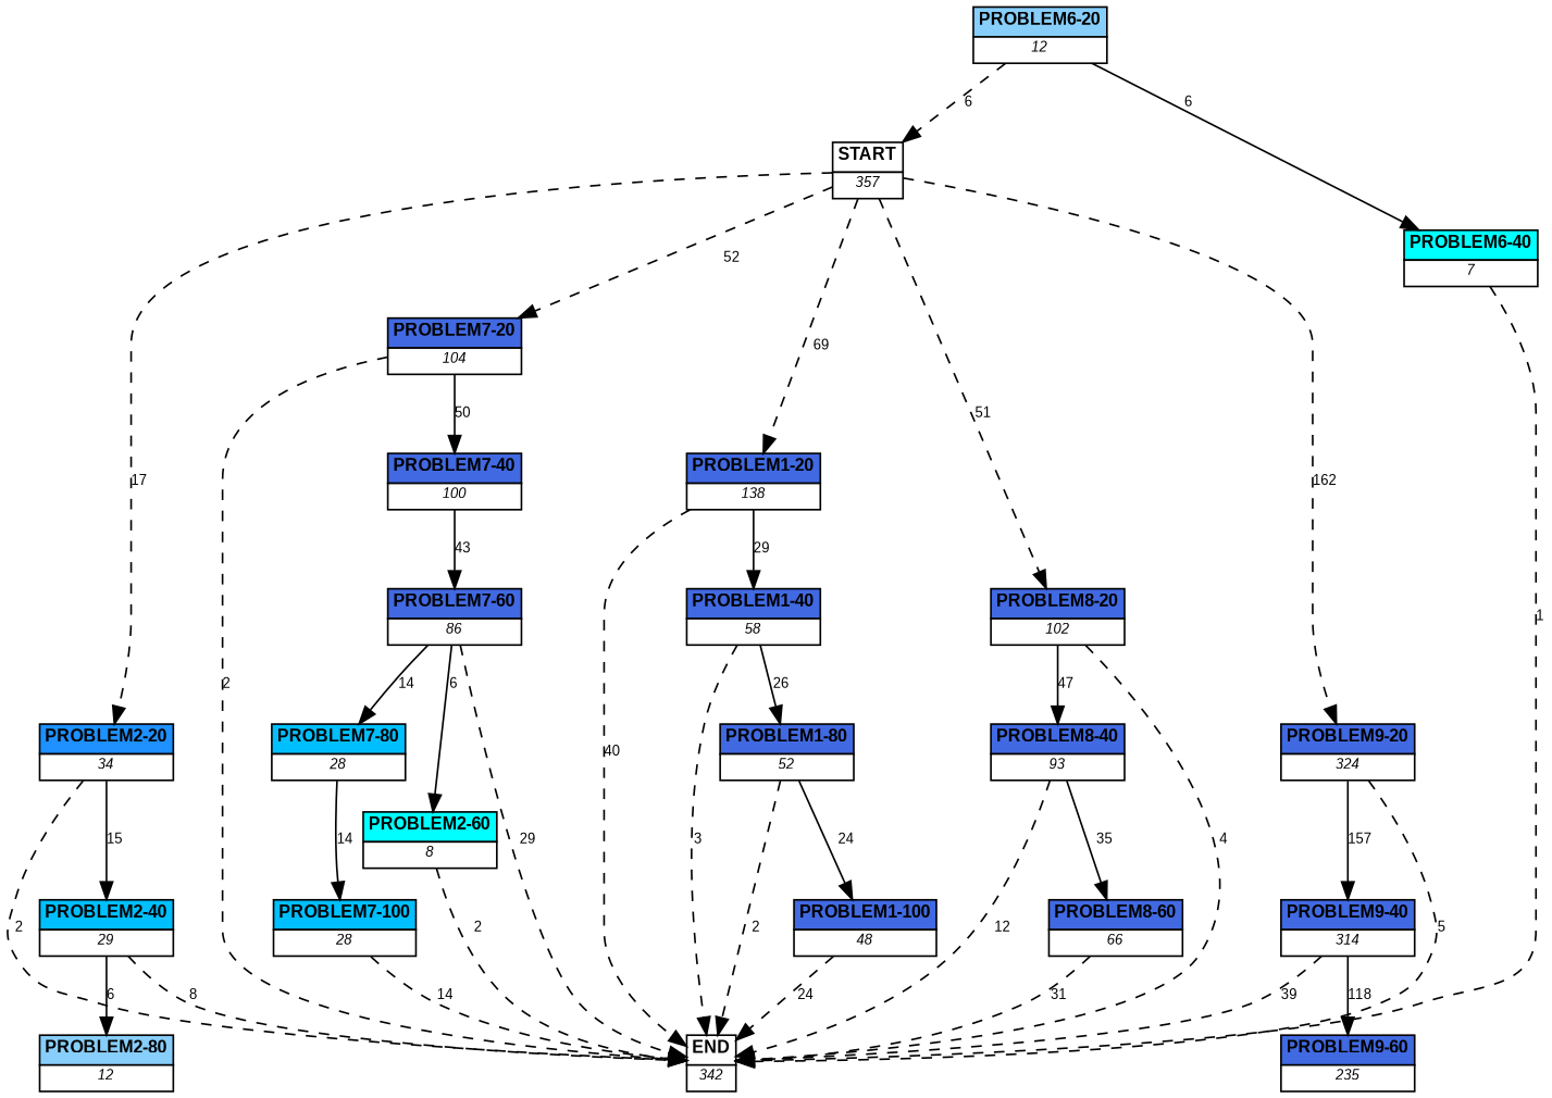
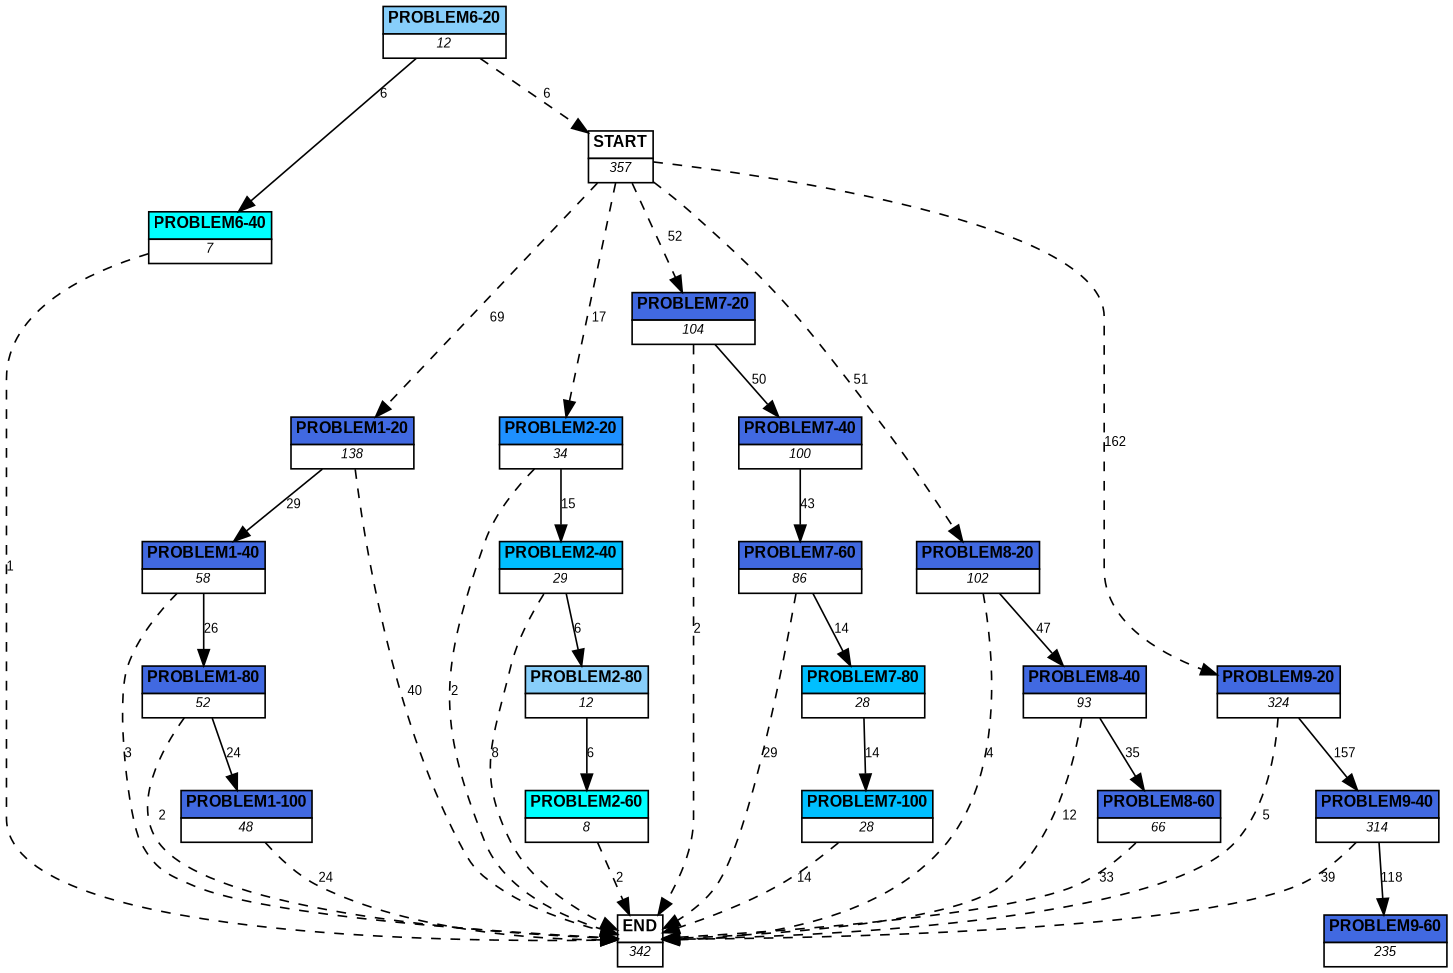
  digraph {
    node [shape=plain]
    edge [fontname=Arial fontsize=8 labelfloat=false style=dashed]
    n1 [label=<<table border="0" cellborder="1" cellspacing="0"><tr><td bgcolor="royalblue"><FONT face="Arial" POINT-SIZE="10"><b>PROBLEM1-20</b></FONT></td></tr><tr><td bgcolor="white"><FONT face="Arial" POINT-SIZE="8"><i>138</i></FONT></td></tr></table>>]
    n2 [label=<<table border="0" cellborder="1" cellspacing="0"><tr><td bgcolor="royalblue"><FONT face="Arial" POINT-SIZE="10"><b>PROBLEM1-40</b></FONT></td></tr><tr><td bgcolor="white"><FONT face="Arial" POINT-SIZE="8"><i>58</i></FONT></td></tr></table>>]
    n3 [label=<<table border="0" cellborder="1" cellspacing="0"><tr><td bgcolor="white"><FONT face="Arial" POINT-SIZE="10"><b>END</b></FONT></td></tr><tr><td bgcolor="white"><FONT face="Arial" POINT-SIZE="8"><i>342</i></FONT></td></tr></table>>]
    n4 [label=<<table border="0" cellborder="1" cellspacing="0"><tr><td bgcolor="royalblue"><FONT face="Arial" POINT-SIZE="10"><b>PROBLEM1-80</b></FONT></td></tr><tr><td bgcolor="white"><FONT face="Arial" POINT-SIZE="8"><i>52</i></FONT></td></tr></table>>]
    n5 [label=<<table border="0" cellborder="1" cellspacing="0"><tr><td bgcolor="royalblue"><FONT face="Arial" POINT-SIZE="10"><b>PROBLEM1-100</b></FONT></td></tr><tr><td bgcolor="white"><FONT face="Arial" POINT-SIZE="8"><i>48</i></FONT></td></tr></table>>]
    n6 [label=<<table border="0" cellborder="1" cellspacing="0"><tr><td bgcolor="dodgerblue"><FONT face="Arial" POINT-SIZE="10"><b>PROBLEM2-20</b></FONT></td></tr><tr><td bgcolor="white"><FONT face="Arial" POINT-SIZE="8"><i>34</i></FONT></td></tr></table>>]
    n7 [label=<<table border="0" cellborder="1" cellspacing="0"><tr><td bgcolor="deepskyblue"><FONT face="Arial" POINT-SIZE="10"><b>PROBLEM2-40</b></FONT></td></tr><tr><td bgcolor="white"><FONT face="Arial" POINT-SIZE="8"><i>29</i></FONT></td></tr></table>>]
    n8 [label=<<table border="0" cellborder="1" cellspacing="0"><tr><td bgcolor="lightskyblue"><FONT face="Arial" POINT-SIZE="10"><b>PROBLEM2-80</b></FONT></td></tr><tr><td bgcolor="white"><FONT face="Arial" POINT-SIZE="8"><i>12</i></FONT></td></tr></table>>]
    n9 [label=<<table border="0" cellborder="1" cellspacing="0"><tr><td bgcolor="aqua"><FONT face="Arial" POINT-SIZE="10"><b>PROBLEM2-60</b></FONT></td></tr><tr><td bgcolor="white"><FONT face="Arial" POINT-SIZE="8"><i>8</i></FONT></td></tr></table>>]
    n10 [label=<<table border="0" cellborder="1" cellspacing="0"><tr><td bgcolor="lightskyblue"><FONT face="Arial" POINT-SIZE="10"><b>PROBLEM6-20</b></FONT></td></tr><tr><td bgcolor="white"><FONT face="Arial" POINT-SIZE="8"><i>12</i></FONT></td></tr></table>>]
    n11 [label=<<table border="0" cellborder="1" cellspacing="0"><tr><td bgcolor="aqua"><FONT face="Arial" POINT-SIZE="10"><b>PROBLEM6-40</b></FONT></td></tr><tr><td bgcolor="white"><FONT face="Arial" POINT-SIZE="8"><i>7</i></FONT></td></tr></table>>]
    n12 [label=<<table border="0" cellborder="1" cellspacing="0"><tr><td bgcolor="white"><FONT face="Arial" POINT-SIZE="10"><b>START</b></FONT></td></tr><tr><td bgcolor="white"><FONT face="Arial" POINT-SIZE="8"><i>357</i></FONT></td></tr></table>>]
    n13 [label=<<table border="0" cellborder="1" cellspacing="0"><tr><td bgcolor="royalblue"><FONT face="Arial" POINT-SIZE="10"><b>PROBLEM7-20</b></FONT></td></tr><tr><td bgcolor="white"><FONT face="Arial" POINT-SIZE="8"><i>104</i></FONT></td></tr></table>>]
    n14 [label=<<table border="0" cellborder="1" cellspacing="0"><tr><td bgcolor="royalblue"><FONT face="Arial" POINT-SIZE="10"><b>PROBLEM7-40</b></FONT></td></tr><tr><td bgcolor="white"><FONT face="Arial" POINT-SIZE="8"><i>100</i></FONT></td></tr></table>>]
    n15 [label=<<table border="0" cellborder="1" cellspacing="0"><tr><td bgcolor="royalblue"><FONT face="Arial" POINT-SIZE="10"><b>PROBLEM7-60</b></FONT></td></tr><tr><td bgcolor="white"><FONT face="Arial" POINT-SIZE="8"><i>86</i></FONT></td></tr></table>>]
    n16 [label=<<table border="0" cellborder="1" cellspacing="0"><tr><td bgcolor="deepskyblue"><FONT face="Arial" POINT-SIZE="10"><b>PROBLEM7-80</b></FONT></td></tr><tr><td bgcolor="white"><FONT face="Arial" POINT-SIZE="8"><i>28</i></FONT></td></tr></table>>]
    n17 [label=<<table border="0" cellborder="1" cellspacing="0"><tr><td bgcolor="deepskyblue"><FONT face="Arial" POINT-SIZE="10"><b>PROBLEM7-100</b></FONT></td></tr><tr><td bgcolor="white"><FONT face="Arial" POINT-SIZE="8"><i>28</i></FONT></td></tr></table>>]
    n18 [label=<<table border="0" cellborder="1" cellspacing="0"><tr><td bgcolor="royalblue"><FONT face="Arial" POINT-SIZE="10"><b>PROBLEM8-20</b></FONT></td></tr><tr><td bgcolor="white"><FONT face="Arial" POINT-SIZE="8"><i>102</i></FONT></td></tr></table>>]
    n19 [label=<<table border="0" cellborder="1" cellspacing="0"><tr><td bgcolor="royalblue"><FONT face="Arial" POINT-SIZE="10"><b>PROBLEM8-40</b></FONT></td></tr><tr><td bgcolor="white"><FONT face="Arial" POINT-SIZE="8"><i>93</i></FONT></td></tr></table>>]
    n20 [label=<<table border="0" cellborder="1" cellspacing="0"><tr><td bgcolor="royalblue"><FONT face="Arial" POINT-SIZE="10"><b>PROBLEM8-60</b></FONT></td></tr><tr><td bgcolor="white"><FONT face="Arial" POINT-SIZE="8"><i>66</i></FONT></td></tr></table>>]
    n21 [label=<<table border="0" cellborder="1" cellspacing="0"><tr><td bgcolor="royalblue"><FONT face="Arial" POINT-SIZE="10"><b>PROBLEM9-20</b></FONT></td></tr><tr><td bgcolor="white"><FONT face="Arial" POINT-SIZE="8"><i>324</i></FONT></td></tr></table>>]
    n22 [label=<<table border="0" cellborder="1" cellspacing="0"><tr><td bgcolor="royalblue"><FONT face="Arial" POINT-SIZE="10"><b>PROBLEM9-40</b></FONT></td></tr><tr><td bgcolor="white"><FONT face="Arial" POINT-SIZE="8"><i>314</i></FONT></td></tr></table>>]
    n23 [label=<<table border="0" cellborder="1" cellspacing="0"><tr><td bgcolor="royalblue"><FONT face="Arial" POINT-SIZE="10"><b>PROBLEM9-60</b></FONT></td></tr><tr><td bgcolor="white"><FONT face="Arial" POINT-SIZE="8"><i>235</i></FONT></td></tr></table>>]
    n1 -> n2 [label=29 style=""]
    n1 -> n3 [label=40]
    n2 -> n3 [label=3]
    n2 -> n4 [label=26 style=""]
    n4 -> n3 [label=2]
    n4 -> n5 [label=24 style=""]
    n5 -> n3 [label=24]
    n6 -> n3 [label=2]
    n6 -> n7 [label=15 style=""]
    n7 -> n3 [label=8]
    n7 -> n8 [label=6 style=""]
-   n15 -> n9 [label=6 style=""]
+   n8 -> n9 [label=6 style=""]
    n9 -> n3 [label=2]
    n10 -> n11 [label=6 style=""]
    n10 -> n12 [label=6]
    n11 -> n3 [label=1]
    n12 -> n1 [label=69]
    n12 -> n6 [label=17]
    n12 -> n13 [label=52]
    n12 -> n18 [label=51]
    n12 -> n21 [label=162]
    n13 -> n3 [label=2]
    n13 -> n14 [label=50 style=""]
    n14 -> n15 [label=43 style=""]
    n15 -> n3 [label=29]
    n15 -> n16 [label=14 style=""]
    n16 -> n17 [label=14 style=""]
    n17 -> n3 [label=14]
    n18 -> n3 [label=4]
    n18 -> n19 [label=47 style=""]
    n19 -> n3 [label=12]
    n19 -> n20 [label=35 style=""]
-   n20 -> n3 [label=31]
+   n20 -> n3 [label=33]
    n21 -> n3 [label=5]
    n21 -> n22 [label=157 style=""]
    n22 -> n3 [label=39]
    n22 -> n23 [label=118 style=""]
  }
